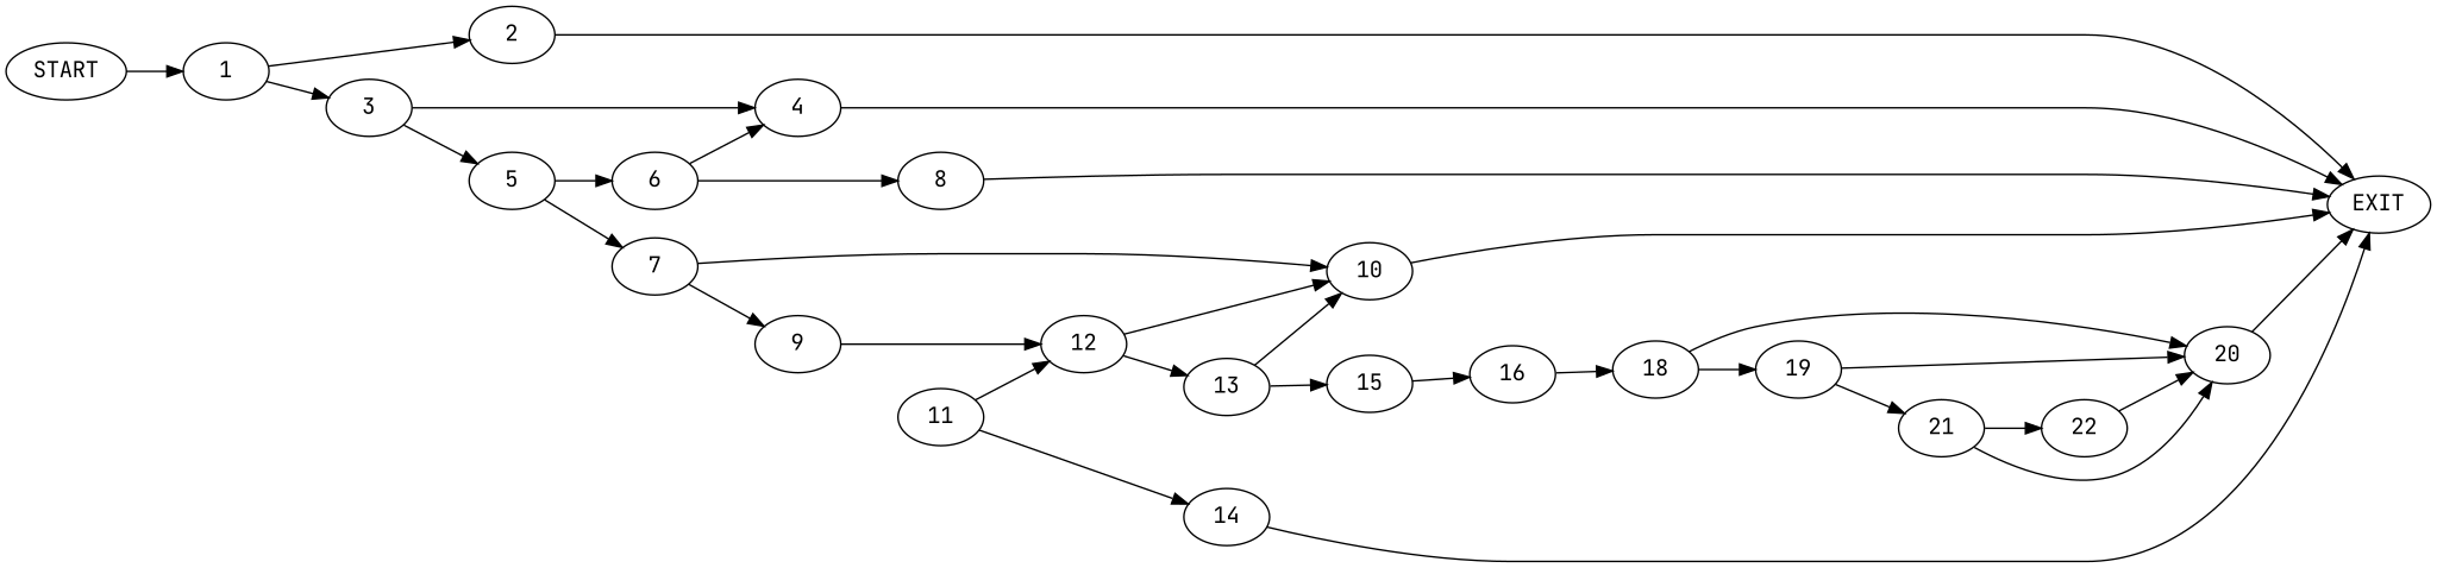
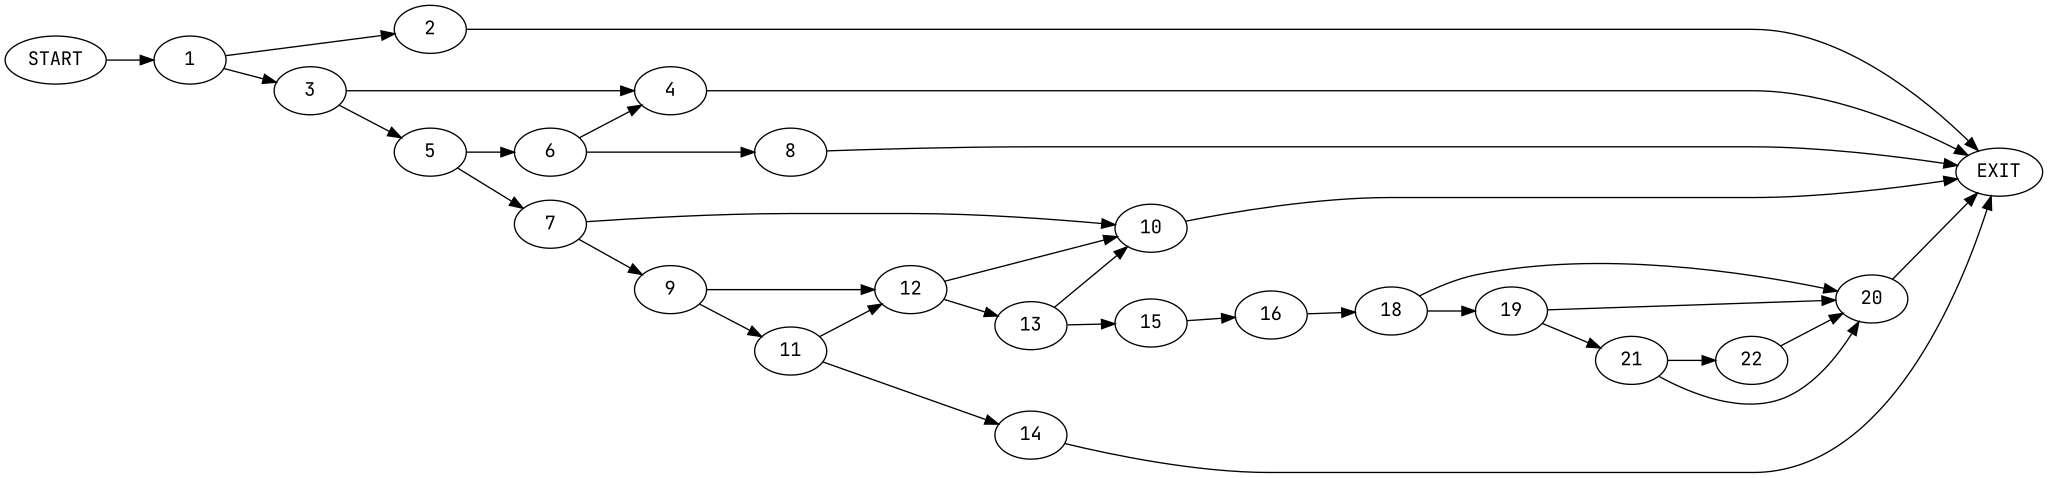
  digraph {
    fontname="JetBrains Mono"
    rankdir=LR
    node [fontname="JetBrains Mono"]
    edge [fontname="JetBrains Mono"]
    n1 [label=START]
    1
    2
    3
    n5 [label=EXIT]
    4
    5
    6
    7
    8
    9
    10
    11
    12
    14
    13
    15
    16
    18
    19
    20
    21
    22
    n1 -> 1
    1 -> 2
    1 -> 3
    2 -> n5
    3 -> 4
    3 -> 5
    4 -> n5
    5 -> 6
    5 -> 7
    6 -> 4
    6 -> 8
    7 -> 9
    7 -> 10
    8 -> n5
+   9 -> 11
    9 -> 12
    10 -> n5
    11 -> 12
    11 -> 14
    12 -> 10
    12 -> 13
    14 -> n5
    13 -> 10
    13 -> 15
    15 -> 16
    16 -> 18
    18 -> 19
    18 -> 20
    19 -> 20
    19 -> 21
    20 -> n5
    21 -> 20
    21 -> 22
    22 -> 20
  }
